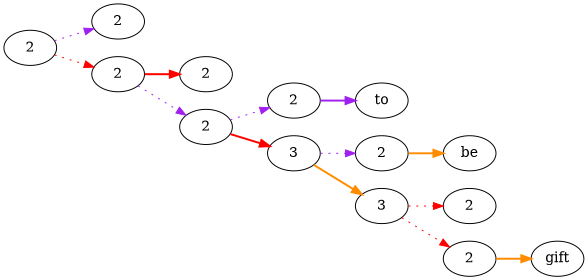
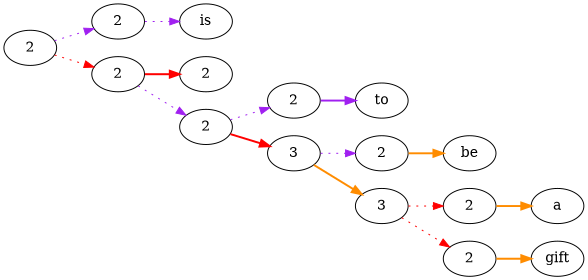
  digraph {
    rankdir=LR
    edge [color=purple style=dotted]
    n1 [label=2]
    n2 [label=2]
    n3 [label=2]
+   n4 [label=is]
    n5 [label=2]
    n6 [label=2]
    n7 [label=2]
    n8 [label=3]
    n9 [label=to]
    n10 [label=2]
    n11 [label=3]
    n12 [label=be]
    n13 [label=2]
    n14 [label=2]
+   n15 [label=a]
    n16 [label=gift]
    n1 -> n2
    n1 -> n3 [color=red]
+   n2 -> n4
    n3 -> n5 [color=red style=bold]
    n3 -> n6
    n6 -> n7
    n6 -> n8 [color=red style=bold]
    n7 -> n9 [style=bold]
    n8 -> n10
    n8 -> n11 [color=darkorange style=bold]
    n10 -> n12 [color=darkorange style=bold]
    n11 -> n13 [color=red]
    n11 -> n14 [color=red]
+   n13 -> n15 [color=darkorange style=bold]
    n14 -> n16 [color=darkorange style=bold]
  }
